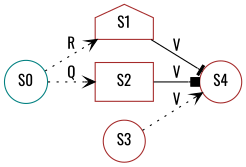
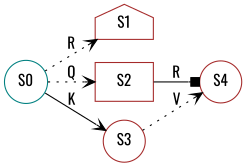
  strict digraph {
    fontname=Oswald
    rankdir=LR
    node [color=brown fontname=Oswald shape=circle]
    edge [arrowhead=vee color=black fontname=Oswald style=dotted]
    S0 [color=teal]
    S1 [shape=house]
    S2 [shape=box]
    S3
    S4
    S0 -> S1 [label=R]
    S0 -> S2 [label=Q]
-   S1 -> S4 [arrowhead=tee label=V style=solid]
-   S2 -> S4 [arrowhead=box label=V style=solid]
+   S0 -> S3 [label=K style=solid]
+   S2 -> S4 [arrowhead=box label=R style=solid]
    S3 -> S4 [label=V]
  }
